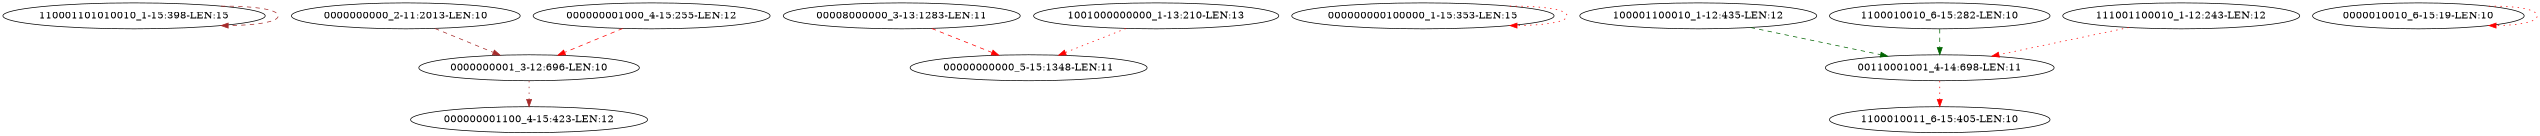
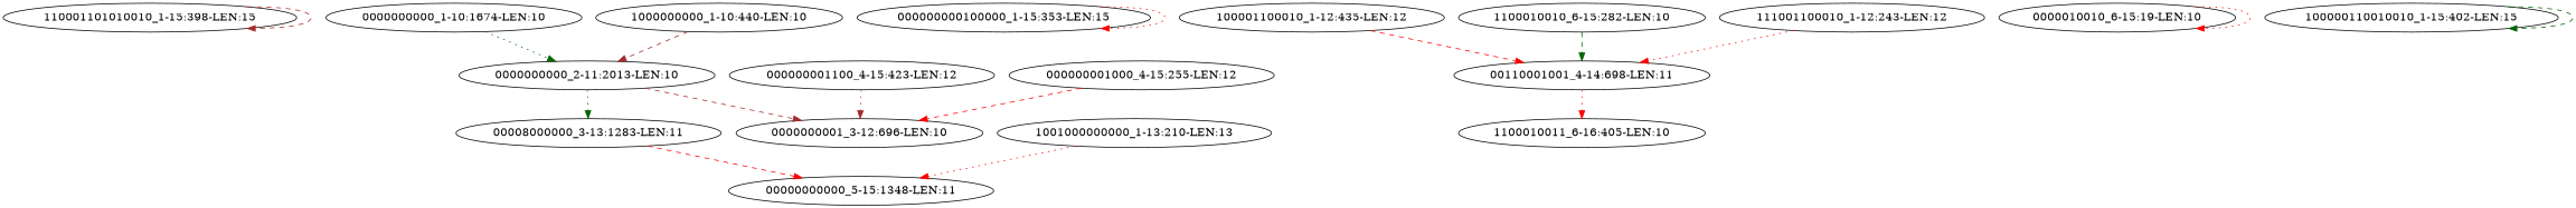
  digraph {
    edge [color=red style=dashed]
    "110001101010010_1-15:398-LEN:15"
+   "0000000000_1-10:1674-LEN:10"
    "0000000000_2-11:2013-LEN:10"
    n4 [label="00008000000_3-13:1283-LEN:11"]
    "0000000001_3-12:696-LEN:10"
    "00000000000_5-15:1348-LEN:11"
    "000000001100_4-15:423-LEN:12"
+   "1000000000_1-10:440-LEN:10"
    "000000000100000_1-15:353-LEN:15"
    "1001000000000_1-13:210-LEN:13"
    "100001100010_1-12:435-LEN:12"
    "00110001001_4-14:698-LEN:11"
-   "1100010011_6-15:405-LEN:10"
+   "1100010011_6-15:405-LEN:10" [label="1100010011_6-16:405-LEN:10"]
    "1100010010_6-15:282-LEN:10"
    "0000010010_6-15:19-LEN:10"
+   "100000110010010_1-15:402-LEN:15"
    "000000001000_4-15:255-LEN:12"
    "111001100010_1-12:243-LEN:12"
    "110001101010010_1-15:398-LEN:15" -> "110001101010010_1-15:398-LEN:15" [color=brown]
+   "0000000000_1-10:1674-LEN:10" -> "0000000000_2-11:2013-LEN:10" [color=darkgreen style=dotted]
+   "0000000000_2-11:2013-LEN:10" -> n4 [color=darkgreen style=dotted]
    "0000000000_2-11:2013-LEN:10" -> "0000000001_3-12:696-LEN:10" [color=brown]
    n4 -> "00000000000_5-15:1348-LEN:11"
-   "0000000001_3-12:696-LEN:10" -> "000000001100_4-15:423-LEN:12" [color=brown style=dotted]
+   "000000001100_4-15:423-LEN:12" -> "0000000001_3-12:696-LEN:10" [color=brown style=dotted]
+   "1000000000_1-10:440-LEN:10" -> "0000000000_2-11:2013-LEN:10" [color=brown]
    "000000000100000_1-15:353-LEN:15" -> "000000000100000_1-15:353-LEN:15" [style=dotted]
    "1001000000000_1-13:210-LEN:13" -> "00000000000_5-15:1348-LEN:11" [style=dotted]
-   "100001100010_1-12:435-LEN:12" -> "00110001001_4-14:698-LEN:11" [color=darkgreen]
+   "100001100010_1-12:435-LEN:12" -> "00110001001_4-14:698-LEN:11"
    "00110001001_4-14:698-LEN:11" -> "1100010011_6-15:405-LEN:10" [style=dotted]
    "1100010010_6-15:282-LEN:10" -> "00110001001_4-14:698-LEN:11" [color=darkgreen]
    "0000010010_6-15:19-LEN:10" -> "0000010010_6-15:19-LEN:10" [style=dotted]
+   "100000110010010_1-15:402-LEN:15" -> "100000110010010_1-15:402-LEN:15" [color=darkgreen]
    "000000001000_4-15:255-LEN:12" -> "0000000001_3-12:696-LEN:10"
    "111001100010_1-12:243-LEN:12" -> "00110001001_4-14:698-LEN:11" [style=dotted]
  }
